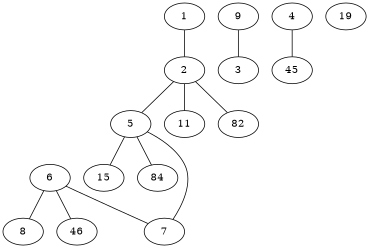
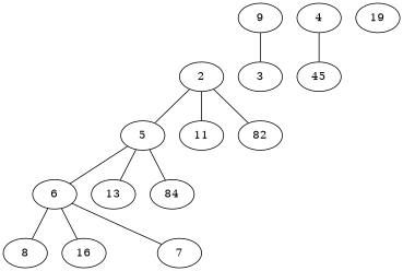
  graph {
    node [chem=H]
    edge [valence=1]
-   1 [chem=C]
    2 [chem=C]
    5 [chem=C]
    11
    n5 [label=82]
    3 [chem=O]
    4 [chem=O]
    n8 [label=45]
    6 [chem=C]
-   13 [label=15]
+   13
    n11 [label=84]
    7 [chem=O]
    8 [chem=O]
-   16 [label=46]
+   16
    9 [chem=Na]
    n16 [chem=Na label=19]
-   1 -- 2
    2 -- 5
    2 -- 11
    2 -- n5
-   5 -- 7
+   5 -- 6
    5 -- 13
    5 -- n11
    4 -- n8
    6 -- 7 [valence=2]
    6 -- 8
    6 -- 16
    9 -- 3 [valence=2]
  }
